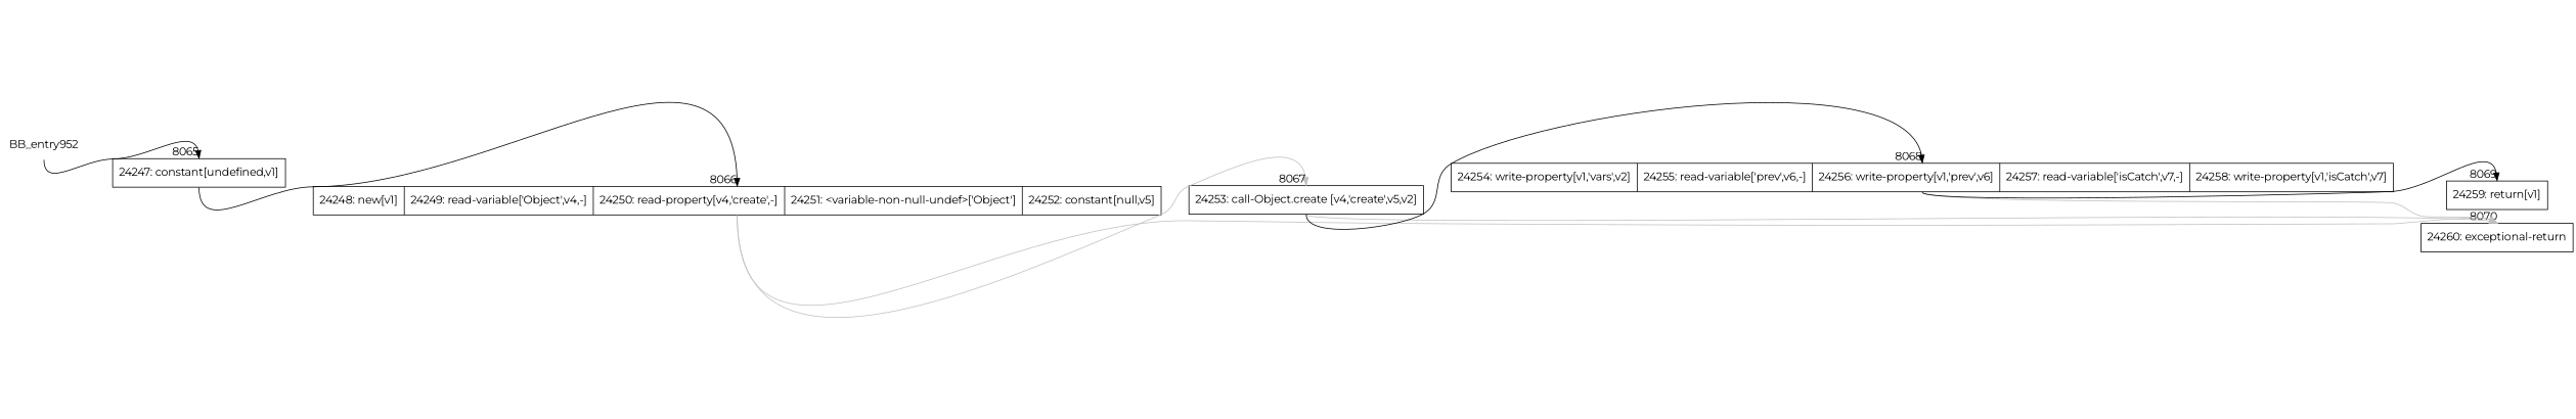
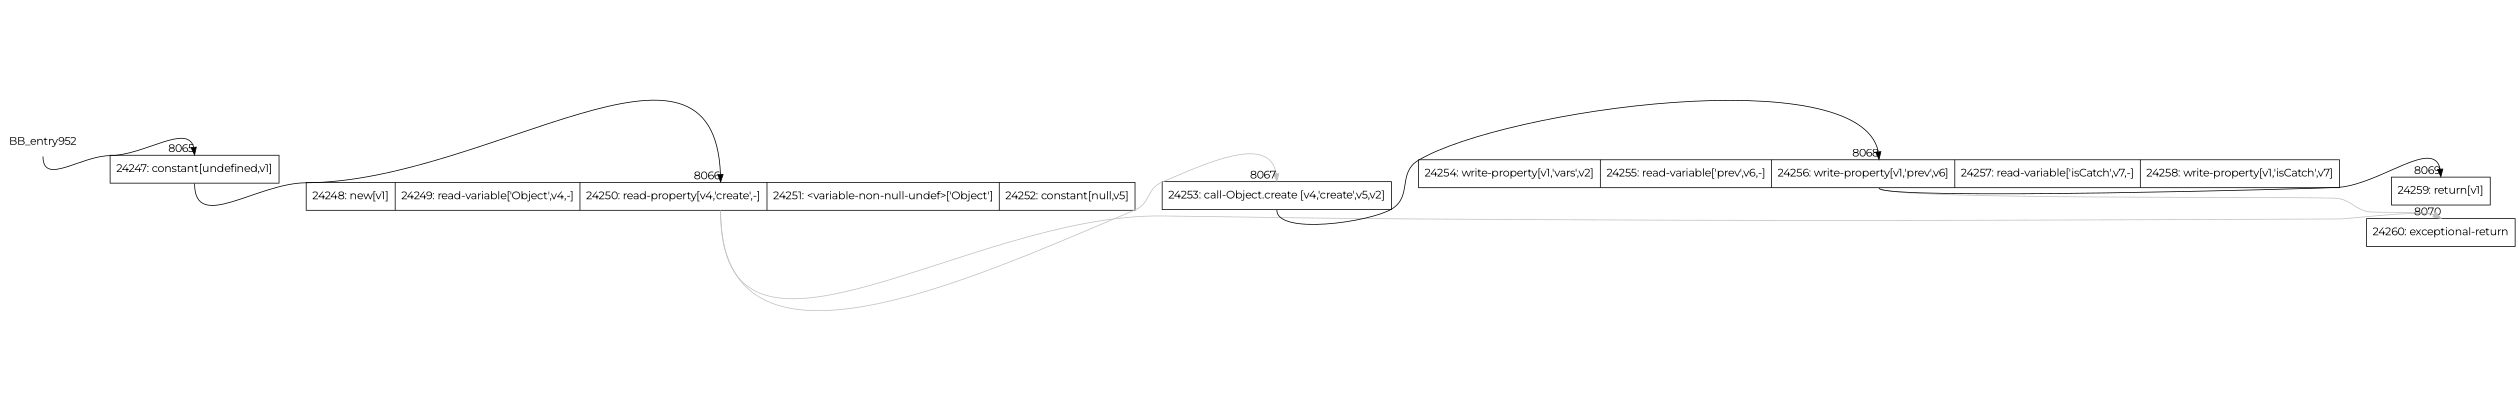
  digraph {
    fontname=Montserrat
    rankdir=LR
    node [fontname=Montserrat shape=record]
    edge [fontname=Montserrat headport=n tailport=s]
    n1 [label=BB_entry952 shape=none]
    n2 [label="{24247: constant[undefined,v1]}"]
    n3 [label="{24248: new[v1]|24249: read-variable['Object',v4,-]|24250: read-property[v4,'create',-]|24251: \<variable-non-null-undef\>['Object']|24252: constant[null,v5]}"]
    n4 [label="{24253: call-Object.create [v4,'create',v5,v2]}"]
    n5 [label="{24260: exceptional-return}"]
    n6 [label="{24254: write-property[v1,'vars',v2]|24255: read-variable['prev',v6,-]|24256: write-property[v1,'prev',v6]|24257: read-variable['isCatch',v7,-]|24258: write-property[v1,'isCatch',v7]}"]
    n7 [label="{24259: return[v1]}"]
    n1 -> n2 [headlabel="    8065"]
    n2 -> n3 [headlabel="      8066"]
    n3 -> n4 [color=gray headlabel="      8067"]
    n3 -> n5 [color=gray headlabel="      8070"]
-   n4 -> n5 [color=gray]
    n4 -> n6 [headlabel="      8068"]
    n6 -> n5 [color=gray]
    n6 -> n7 [headlabel="      8069"]
  }
